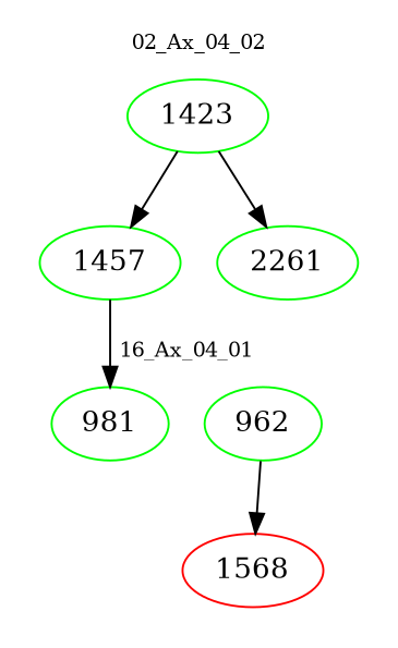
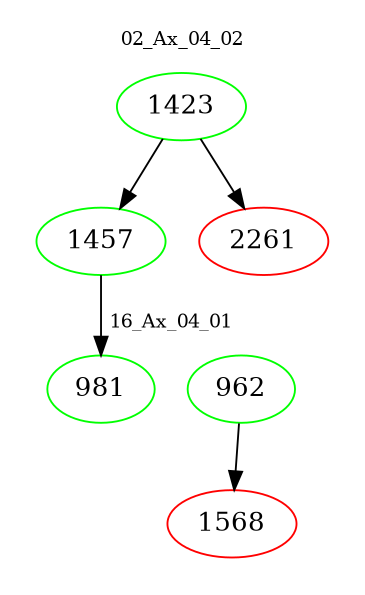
  digraph {
    node [color=green]
    edge [color=black]
    n1 [label=962]
    n2 [label=981]
    n3 [color=red label=1568]
    n4 [label=1423]
    n5 [label=1457]
-   n6 [label=2261]
+   n6 [color=red label=2261]
    subgraph cluster_1 {
      color=white
      fontsize=10
      label="16_Ax_04_01"
      n1
      n2
      n3
    }
    subgraph cluster_2 {
      color=white
      fontsize=10
      label="02_Ax_04_02"
      n4
      n5
      n6
    }
    n1 -> n3
    n4 -> n5
    n4 -> n6
    n5 -> n2
  }
